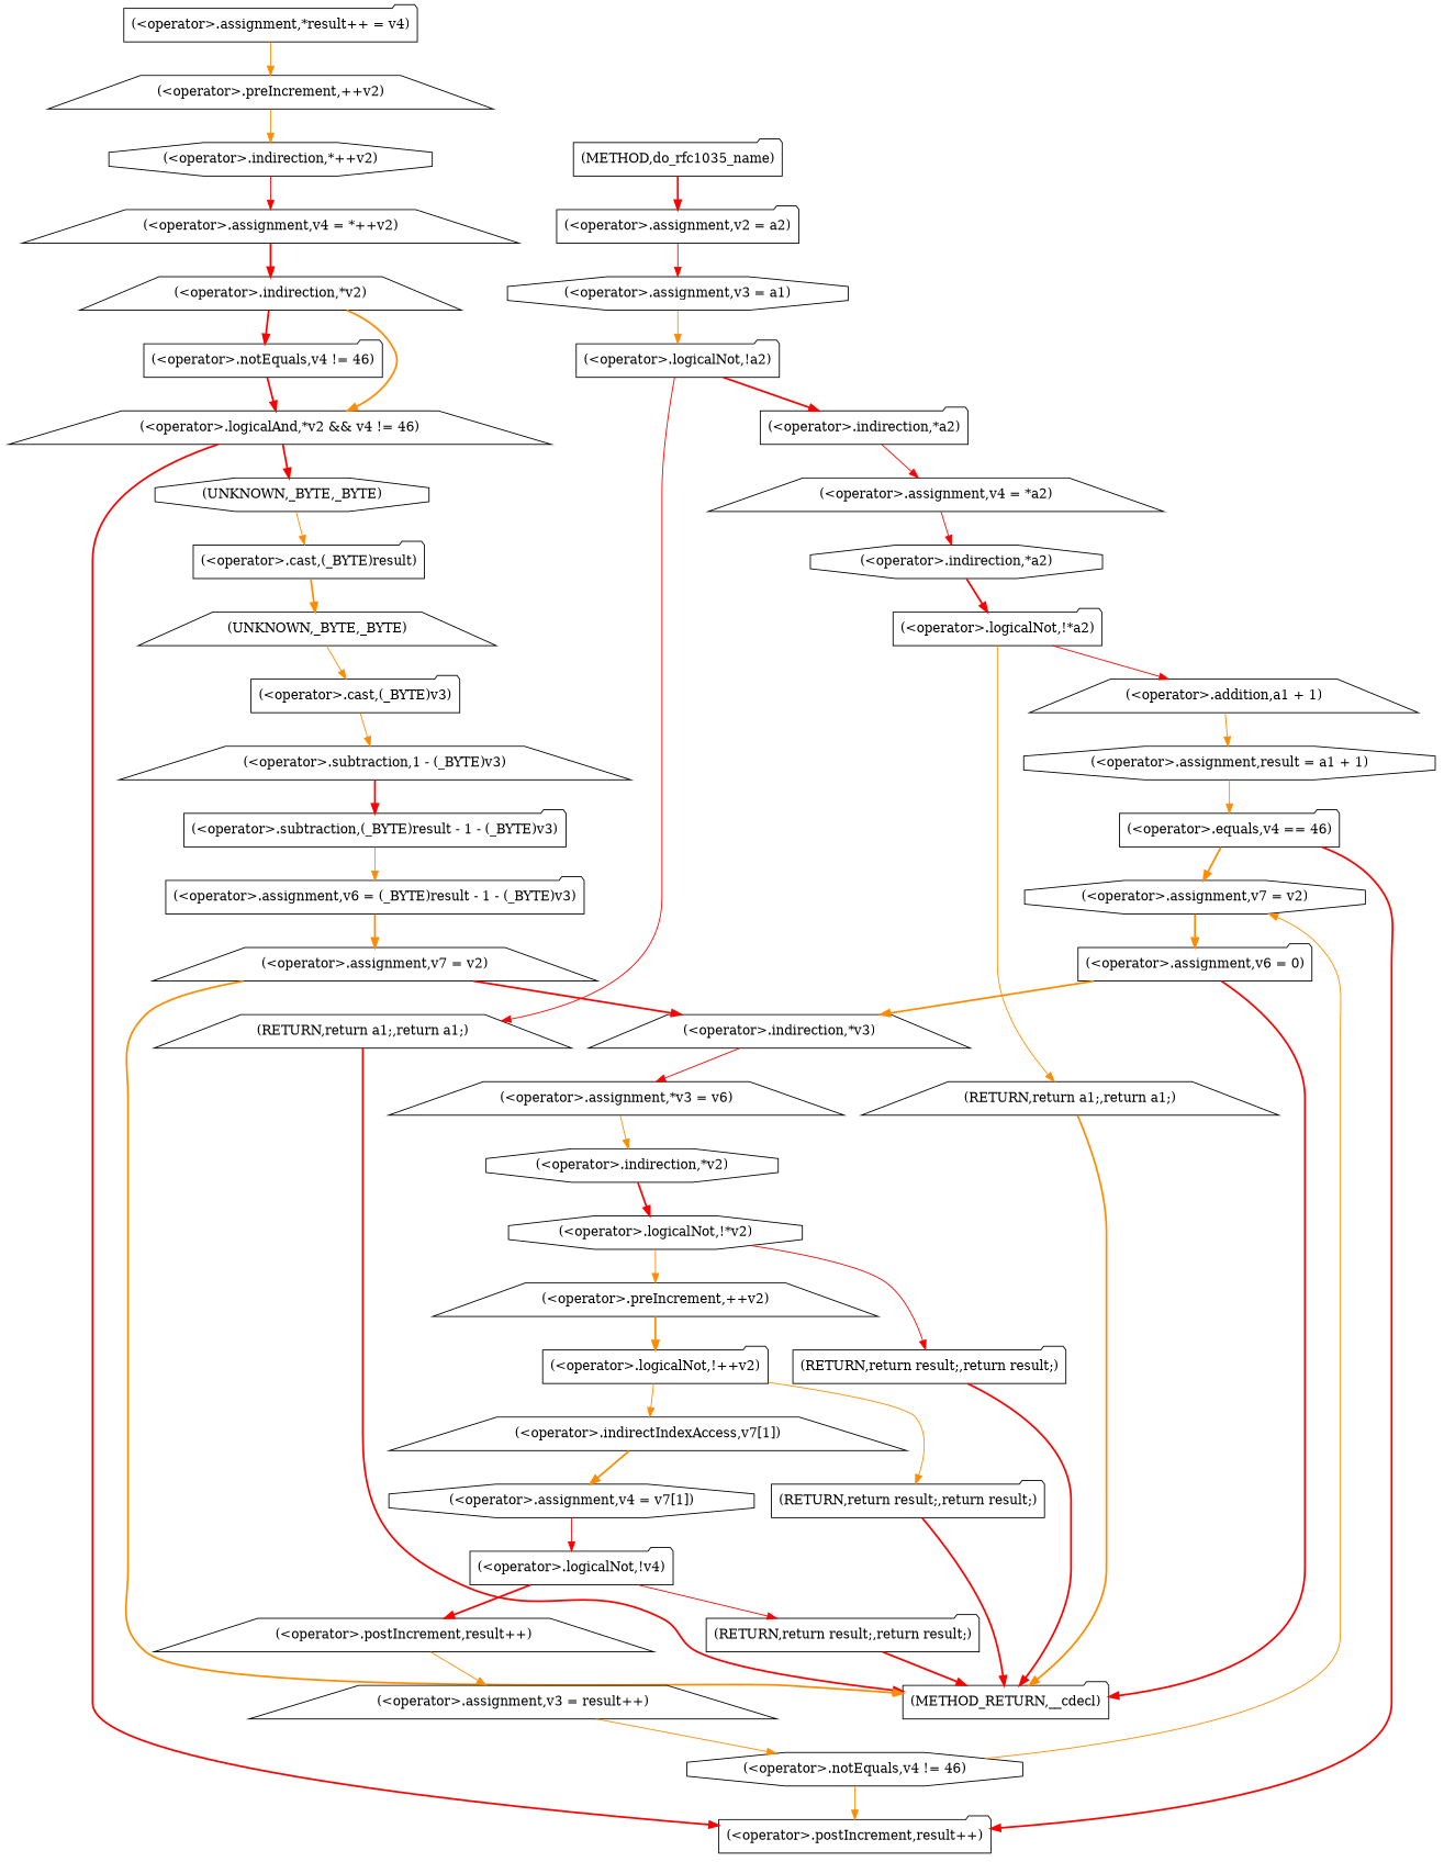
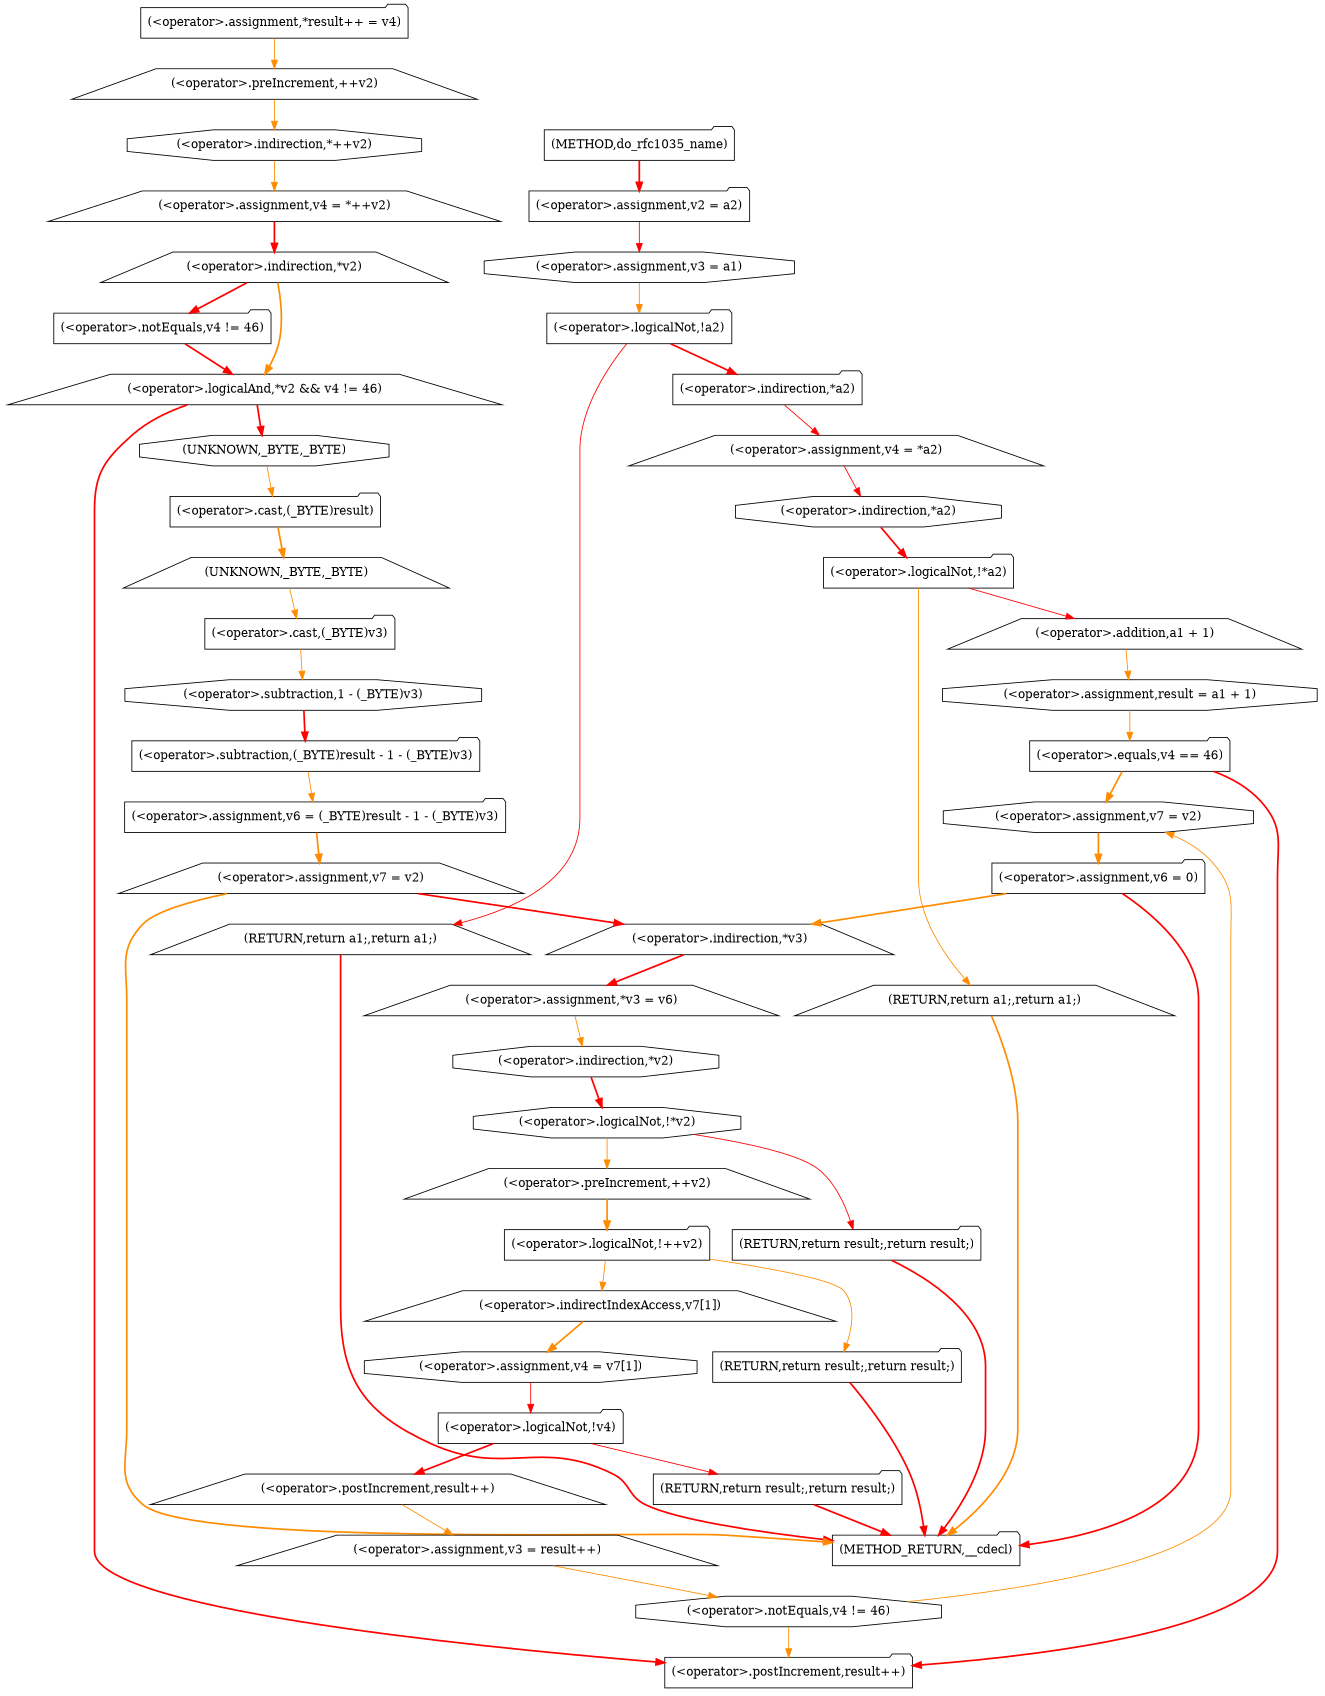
  digraph {
    node [shape=folder]
    edge [color=red style=solid]
    n1 [label="(<operator>.assignment,v2 = a2)"]
    n2 [label="(<operator>.assignment,v3 = a1)" shape=octagon]
    n3 [label="(<operator>.logicalNot,!a2)"]
    n4 [label="(RETURN,return a1;,return a1;)" shape=trapezium]
    n5 [label="(<operator>.indirection,*a2)"]
    n6 [label="(METHOD_RETURN,__cdecl)"]
    n7 [label="(<operator>.assignment,v4 = *a2)" shape=trapezium]
    n8 [label="(<operator>.indirection,*a2)" shape=octagon]
    n9 [label="(<operator>.logicalNot,!*a2)"]
    n10 [label="(RETURN,return a1;,return a1;)" shape=trapezium]
    n11 [label="(<operator>.addition,a1 + 1)" shape=trapezium]
    n12 [label="(<operator>.assignment,result = a1 + 1)" shape=octagon]
    n13 [label="(<operator>.equals,v4 == 46)"]
    n14 [label="(<operator>.postIncrement,result++)"]
    n15 [label="(<operator>.assignment,v7 = v2)" shape=octagon]
    n16 [label="(<operator>.assignment,v6 = 0)"]
    n17 [label="(<operator>.assignment,*result++ = v4)"]
    n18 [label="(<operator>.preIncrement,++v2)" shape=trapezium]
    n19 [label="(<operator>.indirection,*++v2)" shape=octagon]
    n20 [label="(<operator>.assignment,v4 = *++v2)" shape=trapezium]
    n21 [label="(<operator>.indirection,*v2)" shape=trapezium]
    n22 [label="(<operator>.logicalAnd,*v2 && v4 != 46)" shape=trapezium]
    n23 [label="(<operator>.notEquals,v4 != 46)"]
    n24 [label="(UNKNOWN,_BYTE,_BYTE)" shape=octagon]
    n25 [label="(<operator>.cast,(_BYTE)result)"]
    n26 [label="(<operator>.assignment,v6 = (_BYTE)result - 1 - (_BYTE)v3)"]
    n27 [label="(<operator>.assignment,v7 = v2)" shape=trapezium]
    n28 [label="(<operator>.indirection,*v3)" shape=trapezium]
    n29 [label="(<operator>.subtraction,(_BYTE)result - 1 - (_BYTE)v3)"]
    n30 [label="(UNKNOWN,_BYTE,_BYTE)" shape=trapezium]
    n31 [label="(<operator>.cast,(_BYTE)v3)"]
-   n32 [label="(<operator>.subtraction,1 - (_BYTE)v3)" shape=trapezium]
+   n32 [label="(<operator>.subtraction,1 - (_BYTE)v3)" shape=octagon]
    n33 [label="(<operator>.assignment,*v3 = v6)" shape=trapezium]
    n34 [label="(<operator>.indirection,*v2)" shape=octagon]
    n35 [label="(<operator>.logicalNot,!*v2)" shape=octagon]
    n36 [label="(RETURN,return result;,return result;)"]
    n37 [label="(<operator>.preIncrement,++v2)" shape=trapezium]
    n38 [label="(<operator>.logicalNot,!++v2)"]
    n39 [label="(RETURN,return result;,return result;)"]
    n40 [label="(<operator>.indirectIndexAccess,v7[1])" shape=trapezium]
    n41 [label="(<operator>.assignment,v4 = v7[1])" shape=octagon]
    n42 [label="(<operator>.logicalNot,!v4)"]
    n43 [label="(RETURN,return result;,return result;)"]
    n44 [label="(<operator>.postIncrement,result++)" shape=trapezium]
    n45 [label="(<operator>.assignment,v3 = result++)" shape=trapezium]
    n46 [label="(<operator>.notEquals,v4 != 46)" shape=octagon]
    n47 [label="(METHOD,do_rfc1035_name)"]
    n1 -> n2
    n2 -> n3 [color=darkorange]
    n3 -> n4
    n3 -> n5 [style=bold]
    n4 -> n6 [style=bold]
    n5 -> n7
    n7 -> n8
    n8 -> n9 [style=bold]
    n9 -> n10 [color=darkorange]
    n9 -> n11
    n10 -> n6 [color=darkorange style=bold]
    n11 -> n12 [color=darkorange]
    n12 -> n13 [color=darkorange]
    n13 -> n14 [style=bold]
    n13 -> n15 [color=darkorange style=bold]
    n15 -> n16 [color=darkorange style=bold]
    n16 -> n6 [style=bold]
    n16 -> n28 [color=darkorange style=bold]
    n17 -> n18 [color=darkorange]
    n18 -> n19 [color=darkorange]
-   n19 -> n20
+   n19 -> n20 [color=darkorange]
    n20 -> n21 [style=bold]
    n21 -> n22 [color=darkorange style=bold]
    n21 -> n23 [style=bold]
    n22 -> n14 [style=bold]
    n22 -> n24 [style=bold]
    n23 -> n22 [style=bold]
    n24 -> n25 [color=darkorange]
    n25 -> n30 [color=darkorange style=bold]
    n26 -> n27 [color=darkorange style=bold]
    n27 -> n6 [color=darkorange style=bold]
    n27 -> n28 [style=bold]
-   n28 -> n33
+   n28 -> n33 [style=bold]
    n29 -> n26 [color=darkorange]
    n30 -> n31 [color=darkorange]
    n31 -> n32 [color=darkorange]
    n32 -> n29 [style=bold]
    n33 -> n34 [color=darkorange]
    n34 -> n35 [style=bold]
    n35 -> n36
    n35 -> n37 [color=darkorange]
    n36 -> n6 [style=bold]
    n37 -> n38 [color=darkorange style=bold]
    n38 -> n39 [color=darkorange]
    n38 -> n40 [color=darkorange]
    n39 -> n6 [style=bold]
    n40 -> n41 [color=darkorange style=bold]
    n41 -> n42
    n42 -> n43
    n42 -> n44 [style=bold]
    n43 -> n6 [style=bold]
    n44 -> n45 [color=darkorange]
    n45 -> n46 [color=darkorange]
    n46 -> n14 [color=darkorange]
    n46 -> n15 [color=darkorange]
    n47 -> n1 [style=bold]
  }
